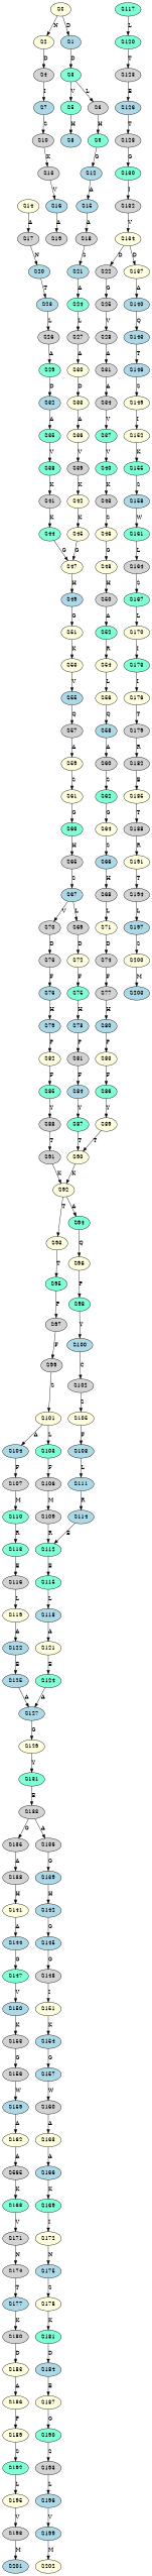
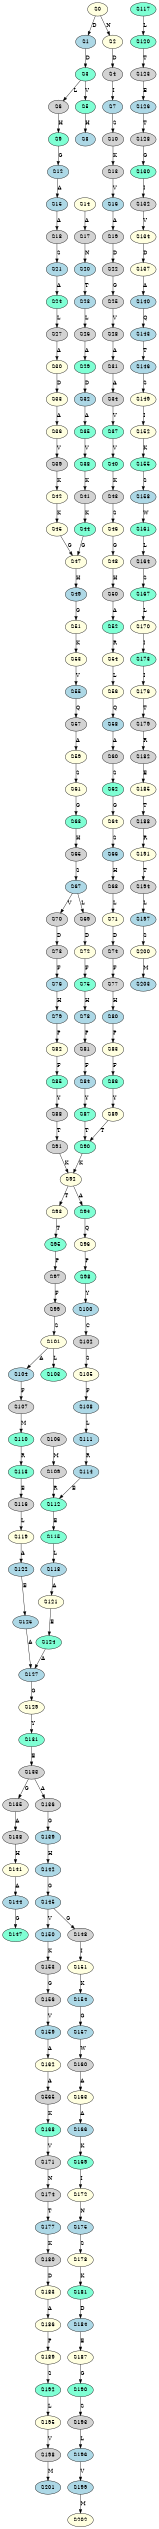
  strict digraph {
    node [fillcolor=lightgrey style=filled]
    S0 [fillcolor=lightyellow]
    S1 [fillcolor=lightblue]
    S2 [fillcolor=lightyellow]
    S3 [fillcolor=aquamarine]
    S4
    S5 [fillcolor=aquamarine]
    S6
    S7 [fillcolor=lightblue]
    S8 [fillcolor=lightblue]
    S9 [fillcolor=aquamarine]
    S10
    S12 [fillcolor=lightblue]
    S13
    S15 [fillcolor=lightblue]
    S16 [fillcolor=lightblue]
    S14 [fillcolor=lightyellow]
    S17
    S18
    S19
    S20 [fillcolor=lightblue]
    S21 [fillcolor=lightblue]
    S22
    S23 [fillcolor=lightblue]
    S24 [fillcolor=aquamarine]
    S25
    S26
    S27
    S28
    S29 [fillcolor=aquamarine]
    S30 [fillcolor=lightyellow]
    S31
    S32 [fillcolor=lightblue]
    S33 [fillcolor=lightyellow]
    S34
    S35 [fillcolor=aquamarine]
    S36 [fillcolor=lightyellow]
    S37 [fillcolor=aquamarine]
    S38 [fillcolor=aquamarine]
    S39
    S40 [fillcolor=aquamarine]
    S41
    S42 [fillcolor=lightyellow]
    S43
    S44 [fillcolor=aquamarine]
    S45 [fillcolor=lightyellow]
    S46 [fillcolor=lightyellow]
    S47 [fillcolor=lightyellow]
    S48 [fillcolor=lightyellow]
    S49 [fillcolor=lightblue]
    S50
    S51 [fillcolor=lightyellow]
    S52 [fillcolor=aquamarine]
    S53 [fillcolor=lightyellow]
    S54 [fillcolor=lightyellow]
    S55 [fillcolor=lightblue]
    S56 [fillcolor=lightyellow]
    S57
    S58 [fillcolor=lightblue]
    S59 [fillcolor=lightyellow]
    S60
    S61 [fillcolor=lightyellow]
    S62 [fillcolor=aquamarine]
    S63 [fillcolor=aquamarine]
    S64 [fillcolor=lightyellow]
    S65
    S66 [fillcolor=lightblue]
    S67 [fillcolor=lightblue]
    S68
    S69
    S70
    S71 [fillcolor=lightyellow]
    S72 [fillcolor=lightyellow]
    S73
    S74
    S75 [fillcolor=aquamarine]
    S76 [fillcolor=lightblue]
    S77
    S78 [fillcolor=lightblue]
    S79 [fillcolor=lightblue]
    S80 [fillcolor=lightblue]
    S81
    S82 [fillcolor=lightyellow]
    S83 [fillcolor=lightyellow]
    S84 [fillcolor=lightblue]
    S85 [fillcolor=aquamarine]
    S86 [fillcolor=aquamarine]
    S87 [fillcolor=aquamarine]
    S88
    S89 [fillcolor=lightyellow]
-   S90 [fillcolor=lightyellow]
+   S90 [fillcolor=aquamarine]
    S91
    S92 [fillcolor=lightyellow]
    S93 [fillcolor=lightyellow]
    S94 [fillcolor=aquamarine]
    S95 [fillcolor=aquamarine]
    S96 [fillcolor=lightyellow]
    S97
    S98 [fillcolor=aquamarine]
    S99
    S100 [fillcolor=lightblue]
    S101 [fillcolor=lightyellow]
    S102
    S103 [fillcolor=aquamarine]
    S104 [fillcolor=lightblue]
    S105 [fillcolor=lightyellow]
    S106
    S107
    S108 [fillcolor=lightblue]
    S109
    S110 [fillcolor=aquamarine]
    S111 [fillcolor=lightblue]
    S112 [fillcolor=aquamarine]
    S113 [fillcolor=aquamarine]
    S114 [fillcolor=lightblue]
    S115 [fillcolor=aquamarine]
    S116
    S118 [fillcolor=lightblue]
    S119 [fillcolor=lightyellow]
    S117 [fillcolor=aquamarine]
    S120 [fillcolor=aquamarine]
    S121 [fillcolor=lightyellow]
    S122 [fillcolor=lightblue]
    S123
    S124 [fillcolor=aquamarine]
    S125 [fillcolor=lightblue]
    S126 [fillcolor=lightblue]
    S127 [fillcolor=lightblue]
    S128
    S129 [fillcolor=lightyellow]
    S130 [fillcolor=aquamarine]
    S131 [fillcolor=aquamarine]
    S132
    S133
    S134 [fillcolor=lightyellow]
    S135
    S136
    S137 [fillcolor=lightyellow]
    S138
    S139 [fillcolor=lightblue]
    S140 [fillcolor=lightblue]
    S141 [fillcolor=lightyellow]
    S142 [fillcolor=lightblue]
    S143 [fillcolor=lightblue]
    S144 [fillcolor=lightblue]
    S145 [fillcolor=lightblue]
    S146 [fillcolor=lightblue]
    S147 [fillcolor=aquamarine]
    S148
    S149 [fillcolor=lightyellow]
    S150 [fillcolor=lightblue]
    S151 [fillcolor=lightyellow]
    S152 [fillcolor=lightyellow]
    S153
    S154 [fillcolor=lightblue]
    S155 [fillcolor=aquamarine]
    S156
    S157 [fillcolor=lightblue]
    S158 [fillcolor=lightblue]
    S159 [fillcolor=lightblue]
    S160
    S161 [fillcolor=aquamarine]
    S162 [fillcolor=lightyellow]
    S163 [fillcolor=lightyellow]
    S164
    n165 [label=S565]
    S166 [fillcolor=lightblue]
    S167 [fillcolor=aquamarine]
    S168 [fillcolor=aquamarine]
    S169 [fillcolor=aquamarine]
    S170 [fillcolor=lightyellow]
    S171
    S172 [fillcolor=lightyellow]
    S173 [fillcolor=aquamarine]
    S174
    S175 [fillcolor=lightblue]
    S176 [fillcolor=lightyellow]
    S177 [fillcolor=lightblue]
    S178 [fillcolor=lightyellow]
    S179
    S180
    S181 [fillcolor=aquamarine]
    S182
    S183 [fillcolor=lightyellow]
    S184 [fillcolor=lightblue]
    S185 [fillcolor=lightyellow]
    S186 [fillcolor=lightyellow]
    S187 [fillcolor=lightyellow]
    S188
    S189 [fillcolor=lightyellow]
    S190 [fillcolor=aquamarine]
    S191 [fillcolor=lightyellow]
    S192 [fillcolor=aquamarine]
    S193
    S194
    S195 [fillcolor=lightyellow]
    S196 [fillcolor=lightblue]
    S197 [fillcolor=lightblue]
    S198
    S199 [fillcolor=lightblue]
    S200 [fillcolor=lightyellow]
    S201 [fillcolor=lightblue]
    S202 [fillcolor=lightyellow]
    S203 [fillcolor=lightblue]
    S0 -> S1 [label=D]
    S0 -> S2 [label=N]
    S1 -> S3 [label=D]
    S2 -> S4 [label=D]
    S3 -> S5 [label=V]
    S3 -> S6 [label=L]
    S4 -> S7 [label=I]
    S5 -> S8 [label=H]
    S6 -> S9 [label=H]
    S7 -> S10 [label=S]
    S9 -> S12 [label=G]
    S10 -> S13 [label=K]
    S12 -> S15 [label=A]
    S13 -> S16 [label=V]
    S15 -> S18 [label=A]
    S16 -> S19 [label=A]
    S14 -> S17 [label=A]
    S17 -> S20 [label=N]
    S18 -> S21 [label=S]
-   S134 -> S22 [label=D]
+   S19 -> S22 [label=D]
    S20 -> S23 [label=T]
    S21 -> S24 [label=A]
    S22 -> S25 [label=G]
    S23 -> S26 [label=L]
    S24 -> S27 [label=L]
    S25 -> S28 [label=V]
    S26 -> S29 [label=A]
    S27 -> S30 [label=A]
    S28 -> S31 [label=A]
    S29 -> S32 [label=D]
    S30 -> S33 [label=D]
    S31 -> S34 [label=A]
    S32 -> S35 [label=A]
    S33 -> S36 [label=A]
    S34 -> S37 [label=V]
    S35 -> S38 [label=V]
    S36 -> S39 [label=V]
    S37 -> S40 [label=V]
    S38 -> S41 [label=K]
    S39 -> S42 [label=K]
    S40 -> S43 [label=K]
    S41 -> S44 [label=K]
    S42 -> S45 [label=K]
    S43 -> S46 [label=S]
    S44 -> S47 [label=G]
    S45 -> S47 [label=G]
    S46 -> S48 [label=G]
    S47 -> S49 [label=H]
    S48 -> S50 [label=H]
    S49 -> S51 [label=G]
    S50 -> S52 [label=A]
    S51 -> S53 [label=K]
    S52 -> S54 [label=R]
    S53 -> S55 [label=V]
    S54 -> S56 [label=L]
    S55 -> S57 [label=Q]
    S56 -> S58 [label=Q]
    S57 -> S59 [label=A]
    S58 -> S60 [label=A]
    S59 -> S61 [label=S]
    S60 -> S62 [label=S]
    S61 -> S63 [label=G]
    S62 -> S64 [label=G]
    S63 -> S65 [label=H]
    S64 -> S66 [label=S]
    S65 -> S67 [label=S]
    S66 -> S68 [label=H]
    S67 -> S69 [label=L]
    S67 -> S70 [label=V]
    S68 -> S71 [label=L]
    S69 -> S72 [label=D]
    S70 -> S73 [label=D]
    S71 -> S74 [label=D]
    S72 -> S75 [label=F]
    S73 -> S76 [label=F]
    S74 -> S77 [label=F]
    S75 -> S78 [label=H]
    S76 -> S79 [label=H]
    S77 -> S80 [label=H]
    S78 -> S81 [label=P]
    S79 -> S82 [label=P]
    S80 -> S83 [label=P]
    S81 -> S84 [label=F]
    S82 -> S85 [label=F]
    S83 -> S86 [label=F]
    S84 -> S87 [label=Y]
    S85 -> S88 [label=Y]
    S86 -> S89 [label=Y]
    S87 -> S90 [label=T]
    S88 -> S91 [label=T]
    S89 -> S90 [label=T]
    S90 -> S92 [label=K]
    S91 -> S92 [label=K]
    S92 -> S93 [label=T]
    S92 -> S94 [label=A]
    S93 -> S95 [label=T]
    S94 -> S96 [label=Q]
    S95 -> S97 [label=P]
    S96 -> S98 [label=P]
    S97 -> S99 [label=F]
    S98 -> S100 [label=Y]
    S99 -> S101 [label=S]
    S100 -> S102 [label=C]
    S101 -> S103 [label=L]
    S101 -> S104 [label=A]
    S102 -> S105 [label=S]
-   S103 -> S106 [label=F]
    S104 -> S107 [label=F]
    S105 -> S108 [label=F]
    S106 -> S109 [label=M]
    S107 -> S110 [label=M]
    S108 -> S111 [label=L]
    S109 -> S112 [label=R]
    S110 -> S113 [label=R]
    S111 -> S114 [label=R]
    S112 -> S115 [label=E]
    S113 -> S116 [label=E]
    S114 -> S112 [label=E]
    S115 -> S118 [label=L]
    S116 -> S119 [label=L]
    S118 -> S121 [label=A]
    S119 -> S122 [label=A]
    S117 -> S120 [label=L]
    S120 -> S123 [label=T]
    S121 -> S124 [label=E]
    S122 -> S125 [label=E]
    S123 -> S126 [label=E]
    S124 -> S127 [label=A]
    S125 -> S127 [label=A]
    S126 -> S128 [label=T]
    S127 -> S129 [label=G]
    S128 -> S130 [label=G]
    S129 -> S131 [label=Y]
    S130 -> S132 [label=I]
    S131 -> S133 [label=E]
    S132 -> S134 [label=V]
    S133 -> S135 [label=G]
    S133 -> S136 [label=A]
    S134 -> S137 [label=D]
    S135 -> S138 [label=A]
    S136 -> S139 [label=G]
    S137 -> S140 [label=A]
    S138 -> S141 [label=H]
    S139 -> S142 [label=H]
    S140 -> S143 [label=Q]
    S141 -> S144 [label=A]
    S142 -> S145 [label=G]
    S143 -> S146 [label=T]
    S144 -> S147 [label=G]
    S145 -> S148 [label=G]
    S146 -> S149 [label=S]
-   S147 -> S150 [label=V]
+   S145 -> S150 [label=V]
    S148 -> S151 [label=I]
    S149 -> S152 [label=I]
    S150 -> S153 [label=K]
    S151 -> S154 [label=K]
    S152 -> S155 [label=K]
    S153 -> S156 [label=G]
    S154 -> S157 [label=G]
    S155 -> S158 [label=S]
-   S156 -> S159 [label=W]
+   S156 -> S159 [label=V]
    S157 -> S160 [label=W]
    S158 -> S161 [label=W]
    S159 -> S162 [label=A]
    S160 -> S163 [label=A]
    S161 -> S164 [label=L]
    S162 -> n165 [label=A]
    S163 -> S166 [label=A]
    S164 -> S167 [label=S]
    n165 -> S168 [label=K]
    S166 -> S169 [label=K]
    S167 -> S170 [label=L]
    S168 -> S171 [label=V]
    S169 -> S172 [label=I]
    S170 -> S173 [label=I]
    S171 -> S174 [label=N]
    S172 -> S175 [label=N]
    S173 -> S176 [label=I]
    S174 -> S177 [label=T]
    S175 -> S178 [label=S]
    S176 -> S179 [label=T]
    S177 -> S180 [label=K]
    S178 -> S181 [label=K]
    S179 -> S182 [label=R]
    S180 -> S183 [label=D]
    S181 -> S184 [label=D]
    S182 -> S185 [label=E]
    S183 -> S186 [label=A]
    S184 -> S187 [label=E]
    S185 -> S188 [label=T]
    S186 -> S189 [label=P]
    S187 -> S190 [label=G]
    S188 -> S191 [label=R]
    S189 -> S192 [label=S]
    S190 -> S193 [label=S]
    S191 -> S194 [label=T]
    S192 -> S195 [label=L]
    S193 -> S196 [label=L]
    S194 -> S197 [label=L]
    S195 -> S198 [label=V]
    S196 -> S199 [label=V]
    S197 -> S200 [label=S]
    S198 -> S201 [label=M]
    S199 -> S202 [label=M]
    S200 -> S203 [label=M]
  }
